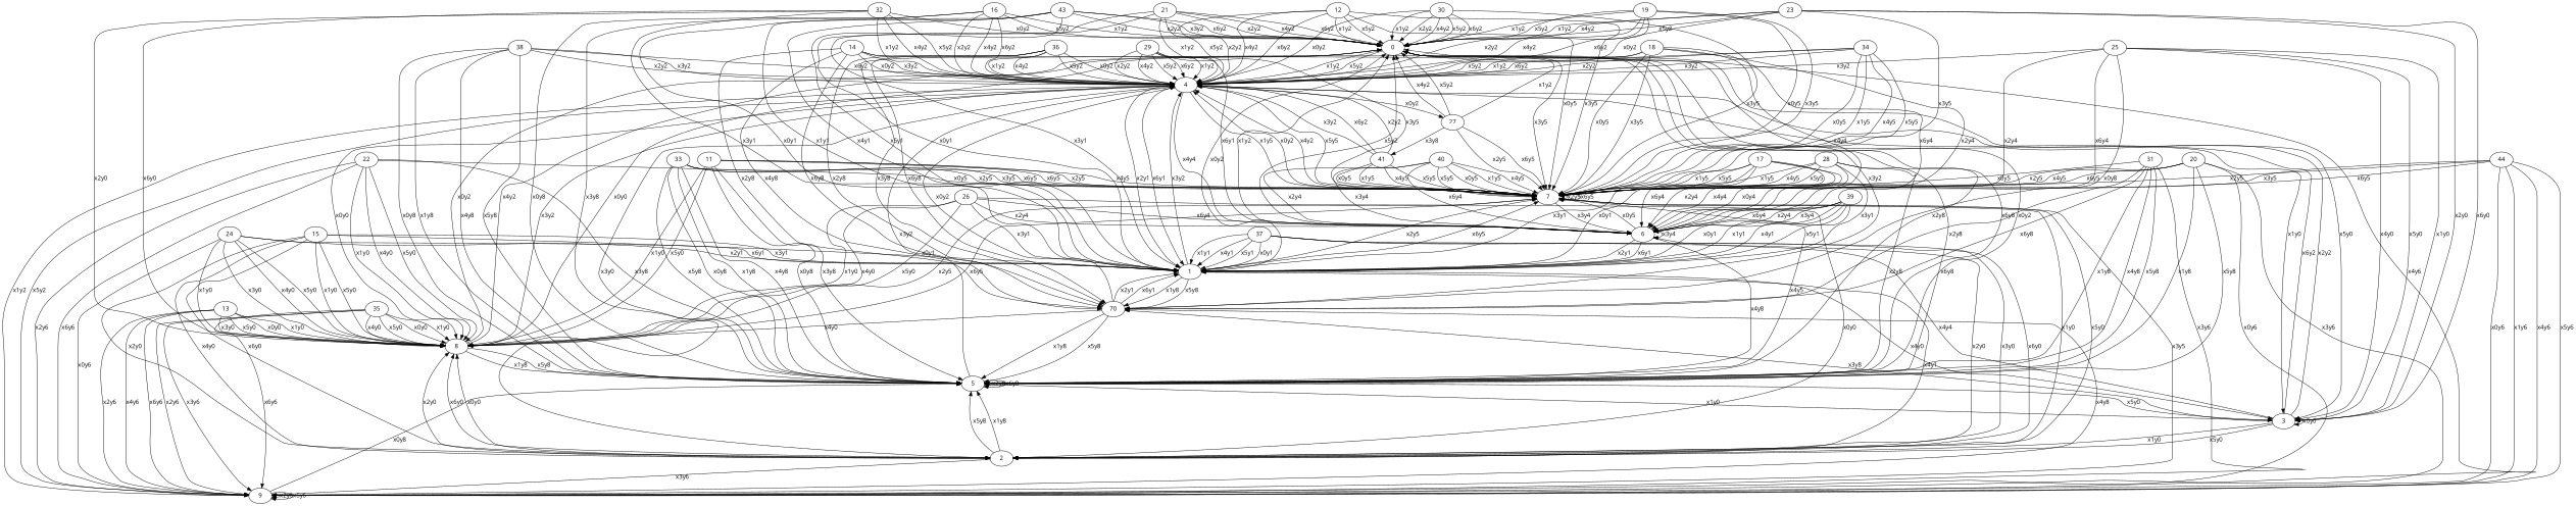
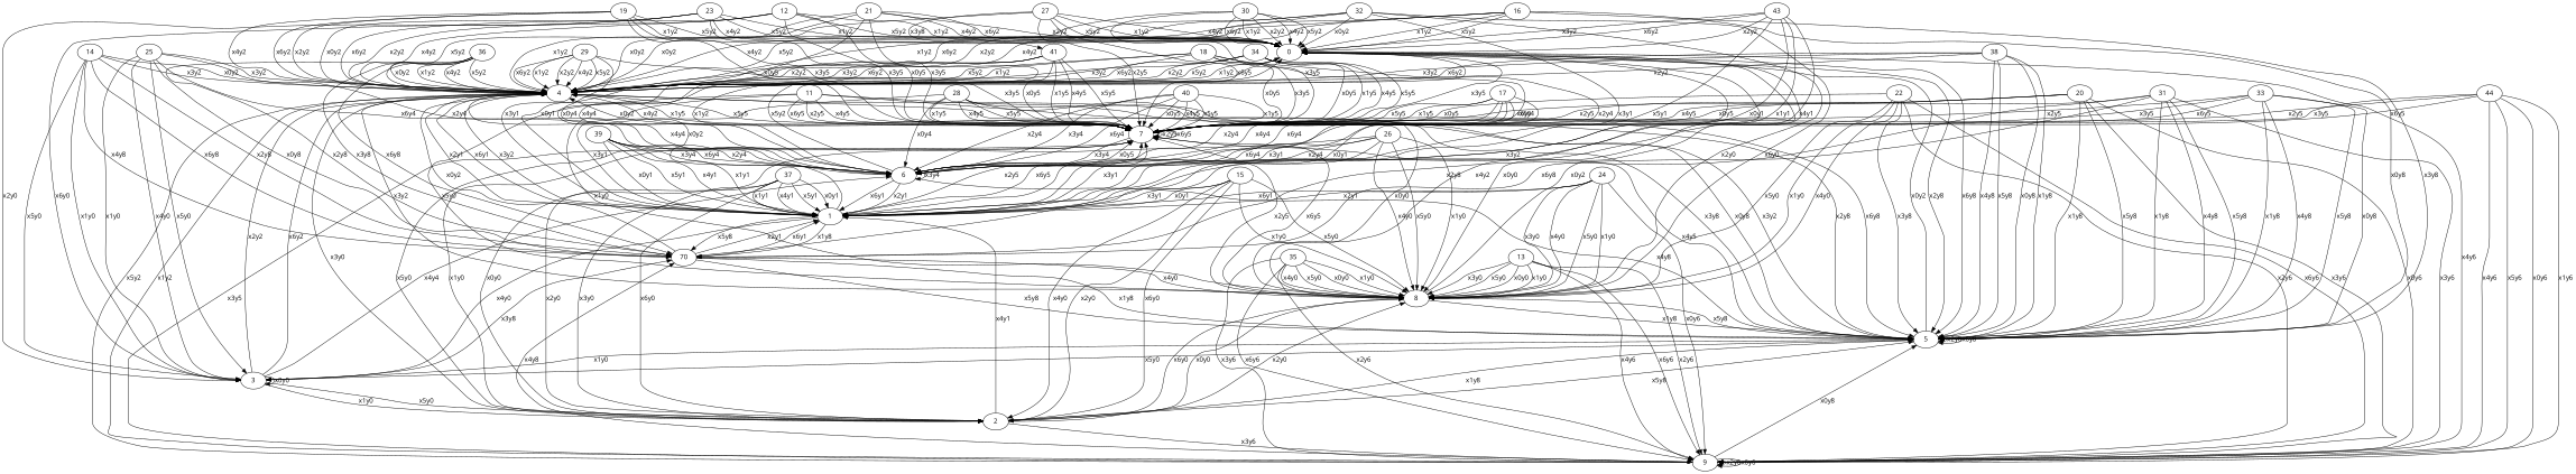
  digraph {
    fontname="Open Sans"
    node [fontname="Open Sans"]
    edge [fontname="Open Sans"]
    0
    4
    5
    7
    8
    9
    1
    2
    6
    3
    n11 [label=70]
    11
    12
    13
    14
    15
    16
    17
    18
    19
    20
    21
    22
    23
    24
    25
    26
    27
    41
    28
    29
    30
    31
    32
    33
    34
    35
    36
    37
    38
    39
    40
    n43 [label=44]
    43
    0 -> 4 [label=x1y2]
    0 -> 4 [label=x5y2]
    0 -> 5 [label=x2y8]
    0 -> 5 [label=x6y8]
    0 -> 7 [label=x3y5]
    0 -> 8 [label=x0y0]
    0 -> 9 [label=x4y6]
    4 -> 7 [label=x1y5]
    4 -> 7 [label=x5y5]
    4 -> 8 [label=x0y0]
    4 -> 1 [label=x2y1]
    4 -> 1 [label=x6y1]
    4 -> 2 [label=x3y0]
    4 -> 6 [label=x4y4]
    5 -> 0 [label=x0y2]
    5 -> 4 [label=x3y2]
    5 -> 5 [label=x2y8]
    5 -> 5 [label=x6y8]
    5 -> 7 [label=x4y5]
    5 -> 3 [label=x1y0]
    5 -> 3 [label=x5y0]
    7 -> 4 [label=x0y2]
    7 -> 4 [label=x4y2]
    7 -> 7 [label=x2y5]
    7 -> 7 [label=x6y5]
    7 -> 2 [label=x1y0]
    7 -> 2 [label=x5y0]
    7 -> 6 [label=x3y4]
    8 -> 0 [label=x0y2]
    8 -> 0 [label=x4y2]
    8 -> 4 [label=x3y2]
    8 -> 5 [label=x1y8]
    8 -> 5 [label=x5y8]
    8 -> 7 [label=x2y5]
    8 -> 7 [label=x6y5]
    9 -> 4 [label=x1y2]
    9 -> 4 [label=x5y2]
    9 -> 5 [label=x0y8]
    9 -> 7 [label=x3y5]
    9 -> 9 [label=x2y6]
    9 -> 9 [label=x6y6]
    9 -> n11 [label=x4y8]
    1 -> 0 [label=x0y2]
    1 -> 4 [label=x3y2]
    1 -> 7 [label=x2y5]
    1 -> 7 [label=x6y5]
    1 -> 3 [label=x4y0]
    1 -> n11 [label=x1y8]
    1 -> n11 [label=x5y8]
    2 -> 5 [label=x1y8]
    2 -> 5 [label=x5y8]
    2 -> 8 [label=x0y0]
    2 -> 8 [label=x2y0]
    2 -> 8 [label=x6y0]
    2 -> 9 [label=x3y6]
    2 -> 1 [label=x4y1]
    6 -> 0 [label=x1y2]
    6 -> 0 [label=x5y2]
    6 -> 5 [label=x4y8]
    6 -> 7 [label=x0y5]
    6 -> 1 [label=x2y1]
    6 -> 1 [label=x6y1]
    6 -> 6 [label=x3y4]
    3 -> 4 [label=x2y2]
    3 -> 4 [label=x6y2]
    3 -> 2 [label=x1y0]
    3 -> 2 [label=x5y0]
    3 -> 6 [label=x4y4]
    3 -> 3 [label=x0y0]
    3 -> n11 [label=x3y8]
    n11 -> 0 [label=x3y2]
    n11 -> 4 [label=x0y2]
    n11 -> 5 [label=x1y8]
    n11 -> 5 [label=x5y8]
    n11 -> 8 [label=x4y0]
    n11 -> 1 [label=x2y1]
    n11 -> 1 [label=x6y1]
    11 -> 5 [label=x0y8]
    11 -> 5 [label=x3y8]
    11 -> 7 [label=x2y5]
    11 -> 7 [label=x4y5]
    11 -> 7 [label=x6y5]
    11 -> 8 [label=x1y0]
    11 -> 8 [label=x5y0]
    12 -> 0 [label=x1y2]
    12 -> 0 [label=x5y2]
    12 -> 4 [label=x2y2]
    12 -> 4 [label=x4y2]
    12 -> 4 [label=x6y2]
    12 -> 7 [label=x0y5]
    12 -> 7 [label=x3y5]
    13 -> 8 [label=x0y0]
    13 -> 8 [label=x1y0]
    13 -> 8 [label=x3y0]
    13 -> 8 [label=x5y0]
    13 -> 9 [label=x2y6]
    13 -> 9 [label=x4y6]
    13 -> 9 [label=x6y6]
    14 -> 4 [label=x0y2]
    14 -> 4 [label=x3y2]
    14 -> 3 [label=x1y0]
    14 -> 3 [label=x5y0]
    14 -> n11 [label=x2y8]
    14 -> n11 [label=x4y8]
    14 -> n11 [label=x6y8]
    15 -> 8 [label=x1y0]
    15 -> 8 [label=x5y0]
    15 -> 1 [label=x0y1]
    15 -> 1 [label=x3y1]
    15 -> 2 [label=x2y0]
    15 -> 2 [label=x4y0]
    15 -> 2 [label=x6y0]
    16 -> 0 [label=x1y2]
    16 -> 0 [label=x5y2]
    16 -> 4 [label=x2y2]
    16 -> 4 [label=x4y2]
    16 -> 4 [label=x6y2]
    16 -> 5 [label=x0y8]
    16 -> 5 [label=x3y8]
    17 -> 7 [label=x1y5]
    17 -> 7 [label=x5y5]
    17 -> 1 [label=x0y1]
    17 -> 1 [label=x3y1]
    17 -> 6 [label=x2y4]
    17 -> 6 [label=x4y4]
    17 -> 6 [label=x6y4]
    18 -> 4 [label=x1y2]
    18 -> 4 [label=x5y2]
    18 -> 7 [label=x0y5]
    18 -> 7 [label=x3y5]
    18 -> 6 [label=x2y4]
    18 -> 6 [label=x4y4]
    18 -> 6 [label=x6y4]
    19 -> 0 [label=x1y2]
    19 -> 0 [label=x5y2]
    19 -> 4 [label=x2y2]
    19 -> 4 [label=x4y2]
    19 -> 4 [label=x6y2]
    19 -> 7 [label=x0y5]
    19 -> 7 [label=x3y5]
    20 -> 5 [label=x1y8]
    20 -> 5 [label=x5y8]
    20 -> 7 [label=x2y5]
    20 -> 7 [label=x4y5]
    20 -> 7 [label=x6y5]
    20 -> 9 [label=x0y6]
    20 -> 9 [label=x3y6]
    21 -> 0 [label=x2y2]
    21 -> 0 [label=x4y2]
    21 -> 0 [label=x6y2]
    21 -> 4 [label=x1y2]
    21 -> 4 [label=x5y2]
    21 -> 1 [label=x0y1]
    21 -> 1 [label=x3y1]
    22 -> 5 [label=x3y8]
    22 -> 7 [label=x0y5]
    22 -> 8 [label=x1y0]
    22 -> 8 [label=x4y0]
    22 -> 8 [label=x5y0]
    22 -> 9 [label=x2y6]
    22 -> 9 [label=x6y6]
    23 -> 0 [label=x1y2]
    23 -> 0 [label=x4y2]
    23 -> 0 [label=x5y2]
    23 -> 4 [label=x0y2]
    23 -> 7 [label=x3y5]
    23 -> 3 [label=x2y0]
    23 -> 3 [label=x6y0]
    24 -> 8 [label=x1y0]
    24 -> 8 [label=x3y0]
    24 -> 8 [label=x4y0]
    24 -> 8 [label=x5y0]
    24 -> 9 [label=x0y6]
    24 -> 1 [label=x2y1]
    24 -> 1 [label=x6y1]
    25 -> 4 [label=x3y2]
    25 -> 6 [label=x2y4]
    25 -> 6 [label=x6y4]
    25 -> 3 [label=x1y0]
    25 -> 3 [label=x4y0]
    25 -> 3 [label=x5y0]
    25 -> n11 [label=x0y8]
    26 -> 8 [label=x1y0]
    26 -> 8 [label=x4y0]
    26 -> 8 [label=x5y0]
    26 -> 1 [label=x3y1]
    26 -> 2 [label=x0y0]
    26 -> 6 [label=x2y4]
    26 -> 6 [label=x6y4]
    27 -> 0 [label=x1y2]
    27 -> 0 [label=x4y2]
    27 -> 0 [label=x5y2]
-   4 -> 27 [label=x0y2]
+   27 -> 4 [label=x0y2]
    27 -> 7 [label=x2y5]
    27 -> 7 [label=x6y5]
    27 -> 41 [label=x3y8]
    41 -> 4 [label=x2y2]
    41 -> 4 [label=x3y2]
    41 -> 4 [label=x6y2]
    41 -> 7 [label=x0y5]
    41 -> 7 [label=x1y5]
    41 -> 7 [label=x4y5]
    41 -> 7 [label=x5y5]
    28 -> 5 [label=x2y8]
    28 -> 5 [label=x6y8]
    28 -> 7 [label=x1y5]
    28 -> 7 [label=x4y5]
    28 -> 7 [label=x5y5]
    28 -> 1 [label=x3y1]
    28 -> 6 [label=x0y4]
    29 -> 4 [label=x1y2]
    29 -> 4 [label=x2y2]
    29 -> 4 [label=x4y2]
    29 -> 4 [label=x5y2]
    29 -> 4 [label=x6y2]
    29 -> 7 [label=x3y5]
-   29 -> 6 [label=x6y1]
+   29 -> 6 [label=x0y4]
    30 -> 0 [label=x1y2]
    30 -> 0 [label=x2y2]
    30 -> 0 [label=x4y2]
    30 -> 0 [label=x5y2]
    30 -> 0 [label=x6y2]
    30 -> 4 [label=x0y2]
    30 -> 7 [label=x3y5]
    31 -> 5 [label=x1y8]
    31 -> 5 [label=x4y8]
    31 -> 5 [label=x5y8]
    31 -> 7 [label=x0y5]
    31 -> 9 [label=x3y6]
    31 -> n11 [label=x2y8]
    31 -> n11 [label=x6y8]
    32 -> 0 [label=x0y2]
    32 -> 4 [label=x1y2]
    32 -> 4 [label=x4y2]
    32 -> 4 [label=x5y2]
    32 -> 8 [label=x2y0]
    32 -> 8 [label=x6y0]
    32 -> 1 [label=x3y1]
    33 -> 5 [label=x0y8]
    33 -> 5 [label=x1y8]
    33 -> 5 [label=x4y8]
    33 -> 5 [label=x5y8]
    33 -> 7 [label=x2y5]
    33 -> 7 [label=x3y5]
    33 -> 7 [label=x6y5]
    34 -> 4 [label=x2y2]
    34 -> 4 [label=x3y2]
    34 -> 4 [label=x6y2]
    34 -> 7 [label=x0y5]
    34 -> 7 [label=x1y5]
    34 -> 7 [label=x4y5]
    34 -> 7 [label=x5y5]
    35 -> 8 [label=x0y0]
    35 -> 8 [label=x1y0]
    35 -> 8 [label=x4y0]
    35 -> 8 [label=x5y0]
    35 -> 9 [label=x2y6]
    35 -> 9 [label=x3y6]
    35 -> 9 [label=x6y6]
    36 -> 4 [label=x0y2]
    36 -> 4 [label=x1y2]
    36 -> 4 [label=x4y2]
    36 -> 4 [label=x5y2]
    36 -> n11 [label=x2y8]
    36 -> n11 [label=x3y8]
    36 -> n11 [label=x6y8]
    37 -> 1 [label=x0y1]
    37 -> 1 [label=x1y1]
    37 -> 1 [label=x4y1]
    37 -> 1 [label=x5y1]
    37 -> 2 [label=x2y0]
    37 -> 2 [label=x3y0]
    37 -> 2 [label=x6y0]
    38 -> 4 [label=x2y2]
    38 -> 4 [label=x3y2]
    38 -> 4 [label=x6y2]
    38 -> 5 [label=x0y8]
    38 -> 5 [label=x1y8]
    38 -> 5 [label=x4y8]
    38 -> 5 [label=x5y8]
    39 -> 1 [label=x0y1]
    39 -> 1 [label=x1y1]
    39 -> 1 [label=x4y1]
    39 -> 1 [label=x5y1]
    39 -> 6 [label=x2y4]
    39 -> 6 [label=x3y4]
    39 -> 6 [label=x6y4]
    40 -> 7 [label=x0y5]
    40 -> 7 [label=x1y5]
    40 -> 7 [label=x4y5]
    40 -> 7 [label=x5y5]
    40 -> 6 [label=x2y4]
    40 -> 6 [label=x3y4]
    40 -> 6 [label=x6y4]
    n43 -> 7 [label=x2y5]
    n43 -> 7 [label=x3y5]
    n43 -> 7 [label=x6y5]
    n43 -> 9 [label=x0y6]
    n43 -> 9 [label=x1y6]
    n43 -> 9 [label=x4y6]
    n43 -> 9 [label=x5y6]
    43 -> 0 [label=x2y2]
    43 -> 0 [label=x3y2]
    43 -> 0 [label=x6y2]
    43 -> 1 [label=x0y1]
    43 -> 1 [label=x1y1]
    43 -> 1 [label=x4y1]
    43 -> 1 [label=x5y1]
  }
